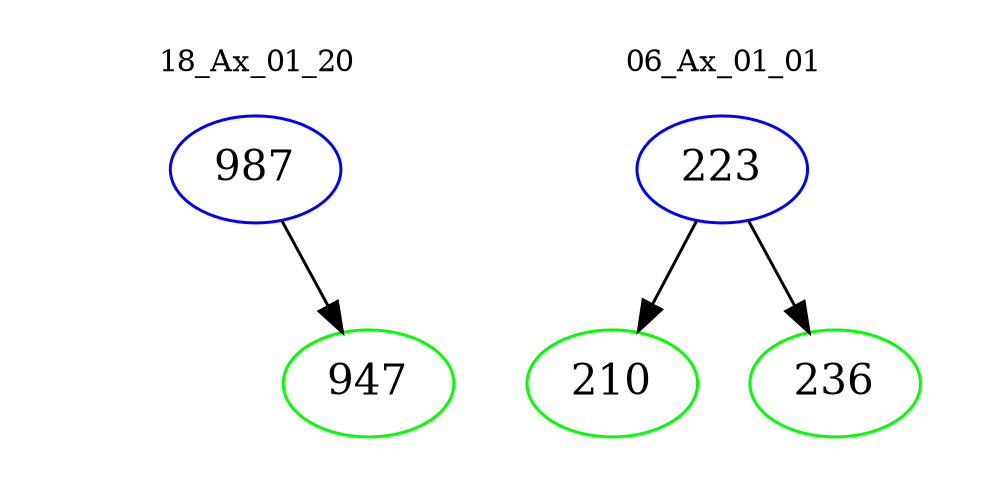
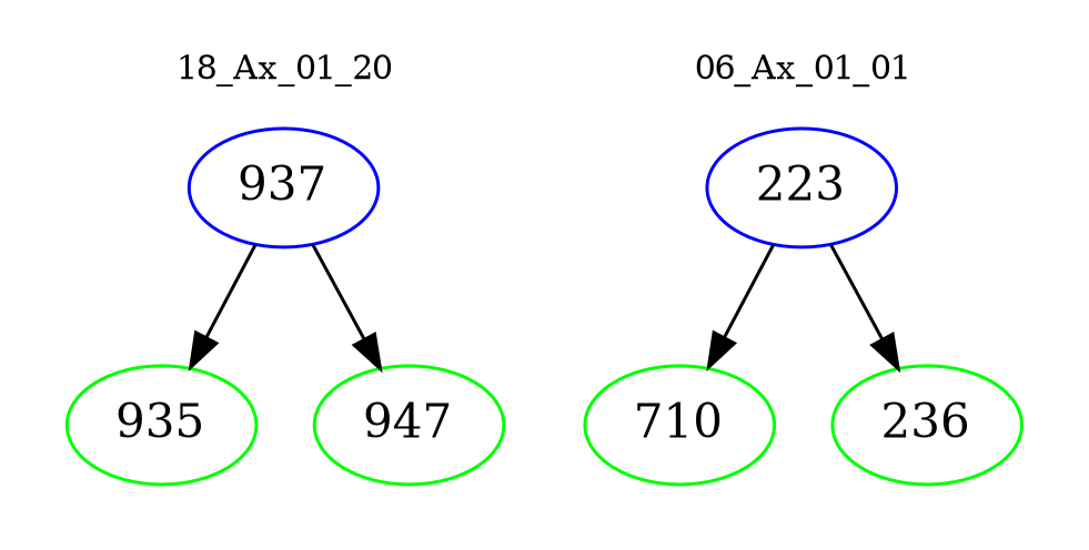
  digraph {
    node [color=green]
    edge [color=black]
-   n1 [color=blue label=987]
+   n1 [color=blue label=937]
+   n2 [label=935]
    n3 [label=947]
    n4 [color=blue label=223]
-   n5 [label=210]
+   n5 [label=710]
    n6 [label=236]
    subgraph cluster_1 {
      color=white
      fontsize=10
      label="18_Ax_01_20"
      n1
+     n2
      n3
    }
    subgraph cluster_2 {
      color=white
      fontsize=10
      label="06_Ax_01_01"
      n4
      n5
      n6
    }
+   n1 -> n2
    n1 -> n3
    n4 -> n5
    n4 -> n6
  }
